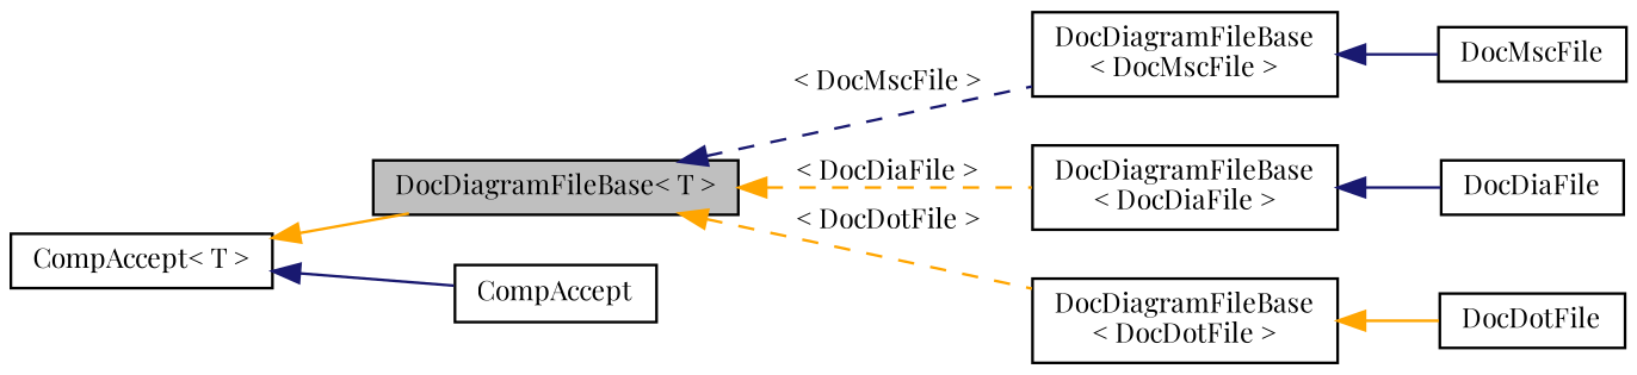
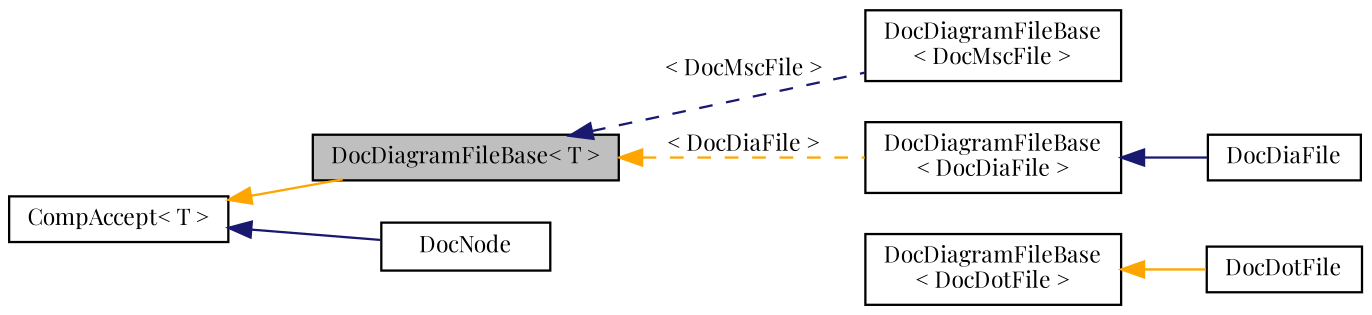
  digraph {
    fontname="Playfair Display"
    rankdir=LR
    node [color=black fillcolor=white fontname="Playfair Display" fontsize=10 shape=record style=filled]
    edge [color=midnightblue dir=back fontname="Playfair Display" fontsize=10 labelfontname=Helvetica labelfontsize=10 style=solid]
    n1 [fillcolor=grey75 fontcolor=black height=0.2 label="DocDiagramFileBase\< T \>" width=0.4]
    n2 [height=0.2 label="DocDiagramFileBase\l\< DocMscFile \>" width=0.4]
    n3 [height=0.2 label="DocDiagramFileBase\l\< DocDiaFile \>" width=0.4]
    n4 [height=0.2 label="DocDiagramFileBase\l\< DocDotFile \>" width=0.4]
-   n5 [height=0.2 label=DocMscFile width=0.4]
    n6 [height=0.2 label=DocDiaFile width=0.4]
    n7 [height=0.2 label=DocDotFile width=0.4]
    n8 [height=0.2 label="CompAccept\< T \>" width=0.4]
-   n9 [height=0.2 label=CompAccept width=0.4]
+   n9 [height=0.2 label=DocNode width=0.4]
    n1 -> n2 [label=" \< DocMscFile \>" style=dashed]
    n1 -> n3 [color=orange label=" \< DocDiaFile \>" style=dashed]
-   n1 -> n4 [color=orange label=" \< DocDotFile \>" style=dashed]
-   n2 -> n5
    n3 -> n6
    n4 -> n7 [color=orange]
    n8 -> n1 [color=orange]
    n8 -> n9
  }
